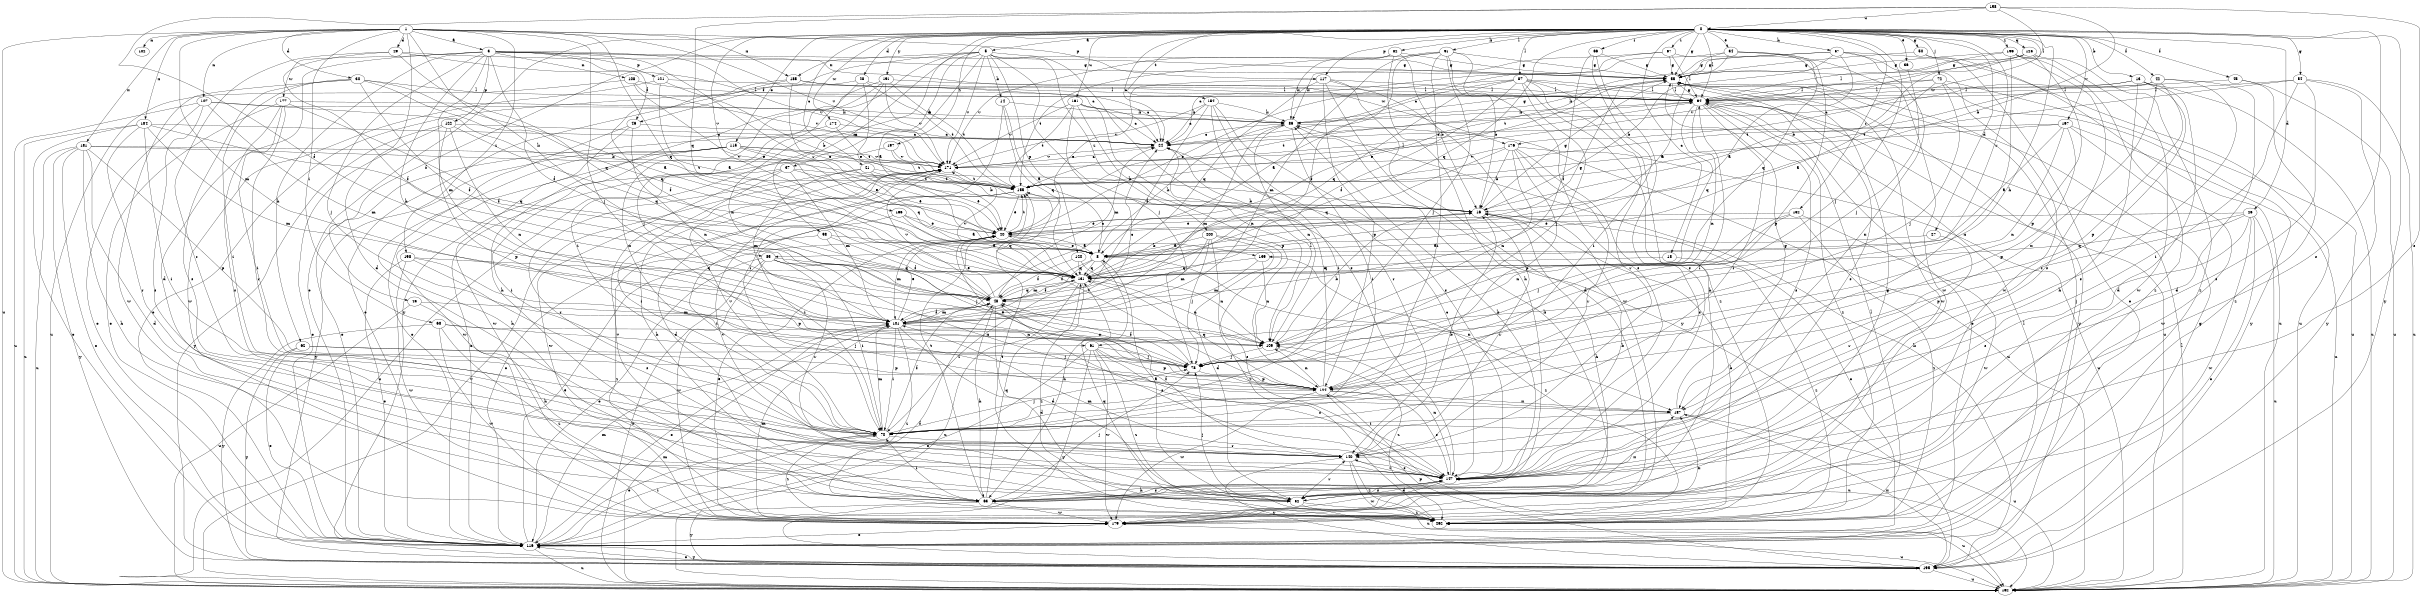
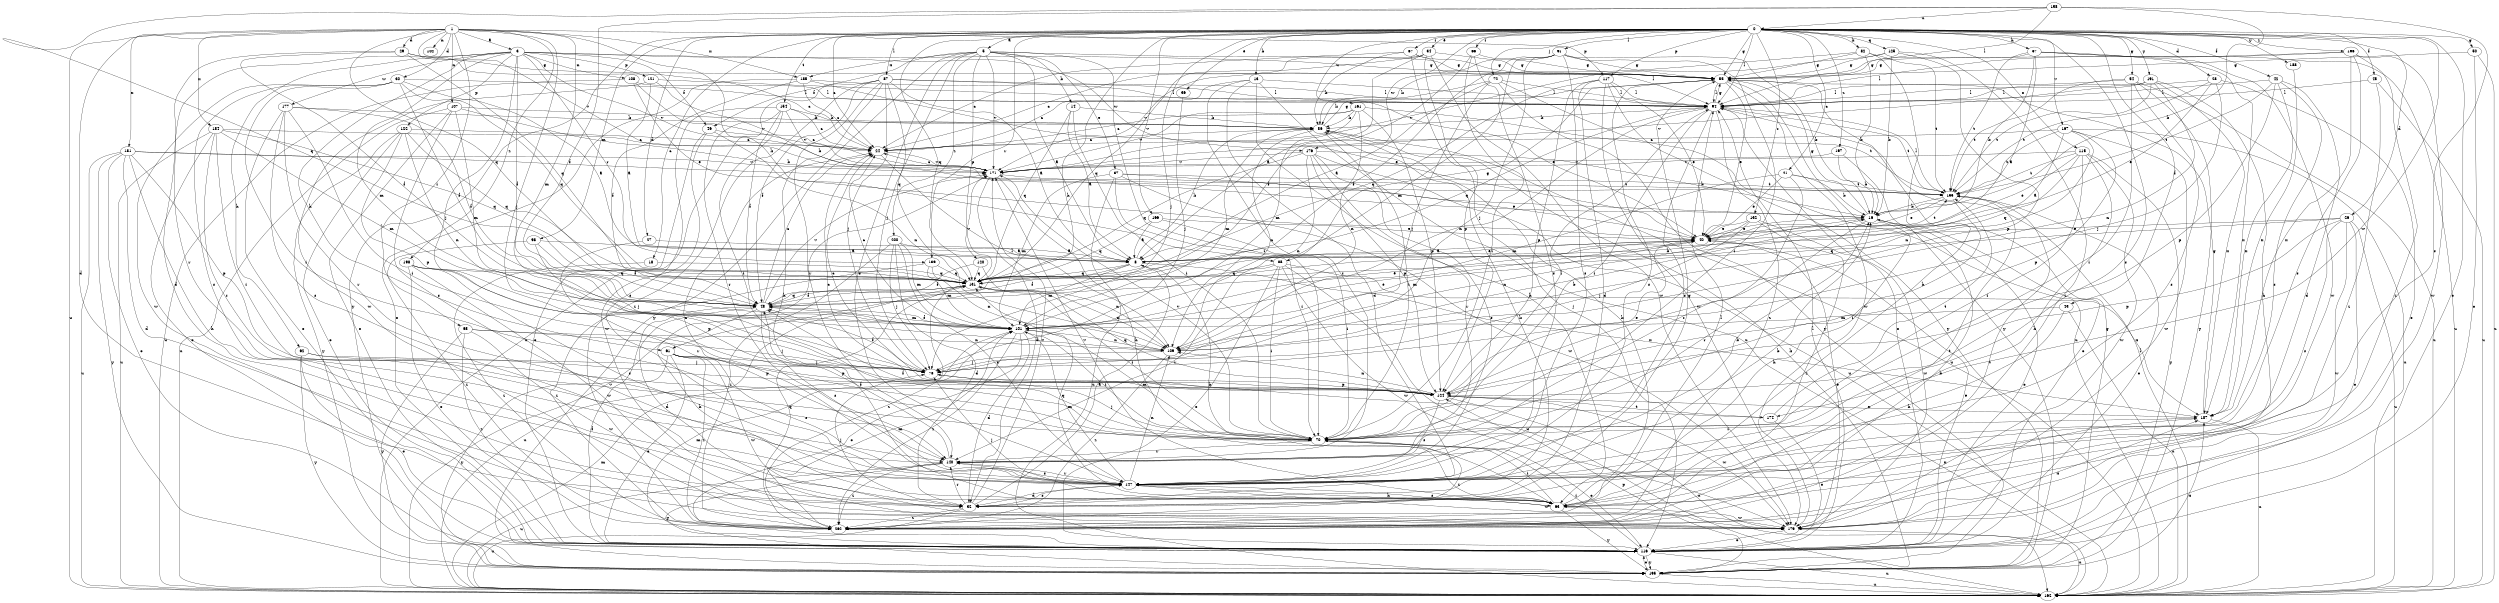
  strict digraph {
    n1 [label=5]
    0
    13
    18
    21
    24
    26
    27
    28
    34
    36
    42
    43
    45
    50
    54
    55
    57
    61
    66
    67
    72
    78
    82
    87
    91
    94
    98
    115
    116
    117
    125
    131
    132
    139
    147
    154
    161
    166
    167
    174
    176
+   188
    191
    195
    196
    197
    171
    185
    8
    14
    37
    46
    70
    120
    200
    32
    162
    63
    140
    n61 [label=262]
    101
    40
    16
    155
    109
    124
    179
    187
    85
    48
    86
    158
    1
    3
    29
    30
    68
    102
    107
    181
    184
    198
    62
    108
    121
    122
    177
    n1 -> 55 [label=g]
    n1 -> 78 [label=j]
    n1 -> 147 [label=s]
    n1 -> 195 [label=y]
    n1 -> 171 [label=v]
    n1 -> 185 [label=x]
    n1 -> 8 [label=a]
    n1 -> 14 [label=b]
    n1 -> 37 [label=e]
    n1 -> 46 [label=f]
    n1 -> 70 [label=i]
    n1 -> 120 [label=p]
    n1 -> 200 [label=z]
    0 -> n1 [label=a]
    0 -> 13 [label=b]
    0 -> 18 [label=c]
    0 -> 21 [label=c]
    0 -> 24 [label=c]
    0 -> 26 [label=d]
    0 -> 27 [label=d]
    0 -> 28 [label=d]
    0 -> 34 [label=e]
    0 -> 36 [label=e]
    0 -> 42 [label=f]
    0 -> 43 [label=f]
    0 -> 45 [label=f]
    0 -> 50 [label=g]
    0 -> 54 [label=g]
    0 -> 55 [label=g]
    0 -> 57 [label=h]
    0 -> 61 [label=h]
    0 -> 66 [label=i]
    0 -> 67 [label=i]
    0 -> 72 [label=j]
    0 -> 78 [label=j]
    0 -> 82 [label=k]
    0 -> 87 [label=l]
    0 -> 91 [label=l]
    0 -> 94 [label=l]
    0 -> 98 [label=m]
    0 -> 115 [label=o]
    0 -> 116 [label=o]
    0 -> 117 [label=p]
    0 -> 125 [label=q]
    0 -> 131 [label=q]
    0 -> 132 [label=r]
    0 -> 139 [label=r]
    0 -> 147 [label=s]
    0 -> 154 [label=t]
    0 -> 161 [label=u]
    0 -> 166 [label=v]
    0 -> 167 [label=v]
    0 -> 174 [label=w]
    0 -> 176 [label=w]
+   0 -> 188 [label=y]
    0 -> 191 [label=y]
    0 -> 195 [label=y]
    0 -> 196 [label=z]
    0 -> 197 [label=z]
    13 -> 24 [label=c]
    13 -> 94 [label=l]
    13 -> 32 [label=d]
    13 -> 162 [label=u]
    13 -> 63 [label=h]
    13 -> 140 [label=r]
    18 -> 131 [label=q]
    18 -> n61 [label=z]
    21 -> 140 [label=r]
    21 -> 101 [label=m]
    21 -> 40 [label=e]
    21 -> 16 [label=b]
    21 -> 155 [label=t]
    24 -> 171 [label=v]
    24 -> 109 [label=l]
    26 -> 116 [label=o]
    26 -> 131 [label=q]
    26 -> 147 [label=s]
    26 -> 162 [label=u]
    26 -> 40 [label=e]
    26 -> 124 [label=p]
    26 -> 179 [label=w]
    27 -> 8 [label=a]
    27 -> 140 [label=r]
    28 -> 78 [label=j]
    28 -> 94 [label=l]
    28 -> 116 [label=o]
    28 -> 40 [label=e]
    28 -> 155 [label=t]
    34 -> 24 [label=c]
    34 -> 55 [label=g]
    34 -> 131 [label=q]
    34 -> 8 [label=a]
    34 -> 124 [label=p]
    34 -> 179 [label=w]
    36 -> 78 [label=j]
    42 -> 94 [label=l]
    42 -> 147 [label=s]
    42 -> 32 [label=d]
    42 -> 155 [label=t]
    42 -> 124 [label=p]
    42 -> 187 [label=x]
    43 -> 162 [label=u]
    43 -> 63 [label=h]
    43 -> 101 [label=m]
    45 -> 94 [label=l]
    45 -> 162 [label=u]
    45 -> n61 [label=z]
    50 -> 55 [label=g]
    50 -> 116 [label=o]
    50 -> 162 [label=u]
    54 -> 94 [label=l]
    54 -> 147 [label=s]
    54 -> 195 [label=y]
    54 -> 70 [label=i]
    54 -> 162 [label=u]
    54 -> 155 [label=t]
    55 -> 94 [label=l]
    55 -> 147 [label=s]
    55 -> 195 [label=y]
    55 -> 40 [label=e]
    55 -> 179 [label=w]
    55 -> 85 [label=g]
    57 -> 55 [label=g]
    57 -> 8 [label=a]
    57 -> 162 [label=u]
    57 -> 16 [label=b]
    57 -> 155 [label=t]
    57 -> 179 [label=w]
    57 -> 187 [label=x]
    61 -> 78 [label=j]
    61 -> 116 [label=o]
    61 -> 147 [label=s]
    61 -> 195 [label=y]
    61 -> n61 [label=z]
    61 -> 124 [label=p]
    61 -> 179 [label=w]
    66 -> 55 [label=g]
    66 -> 147 [label=s]
    66 -> 70 [label=i]
    66 -> 48 [label=f]
    67 -> 24 [label=c]
    67 -> 55 [label=g]
    67 -> 94 [label=l]
    67 -> 116 [label=j]
    67 -> 86 [label=k]
    72 -> 78 [label=j]
    72 -> 94 [label=l]
    72 -> 195 [label=y]
    72 -> 8 [label=a]
    72 -> 162 [label=u]
    72 -> 86 [label=k]
    78 -> 124 [label=p]
    78 -> 48 [label=f]
    82 -> 55 [label=g]
    82 -> 63 [label=h]
    82 -> 16 [label=b]
    82 -> 155 [label=t]
    82 -> 86 [label=k]
    87 -> 78 [label=j]
    87 -> 94 [label=l]
    87 -> 131 [label=q]
    87 -> 8 [label=a]
    87 -> 162 [label=u]
    87 -> 63 [label=h]
    87 -> 140 [label=r]
    87 -> n61 [label=z]
    87 -> 40 [label=e]
    87 -> 48 [label=f]
    91 -> 55 [label=g]
    91 -> 78 [label=j]
    91 -> 147 [label=s]
    91 -> 171 [label=v]
    91 -> 70 [label=i]
    91 -> 101 [label=m]
    91 -> 16 [label=b]
    91 -> 48 [label=f]
    94 -> 55 [label=g]
    94 -> 116 [label=o]
    94 -> 131 [label=q]
    94 -> 147 [label=s]
    94 -> 70 [label=i]
    94 -> n61 [label=z]
    94 -> 155 [label=t]
    94 -> 109 [label=n]
    94 -> 86 [label=k]
    98 -> 78 [label=j]
    98 -> 8 [label=a]
    98 -> n61 [label=z]
    98 -> 48 [label=f]
    115 -> 131 [label=q]
    115 -> 195 [label=y]
    115 -> 171 [label=v]
    115 -> 70 [label=i]
    115 -> 63 [label=h]
    115 -> 40 [label=e]
    115 -> 155 [label=t]
    115 -> 179 [label=w]
    116 -> 94 [label=l]
    116 -> 195 [label=y]
    116 -> 70 [label=i]
    116 -> 162 [label=u]
    116 -> 101 [label=m]
    116 -> 40 [label=e]
    116 -> 48 [label=f]
    117 -> 94 [label=l]
    117 -> 131 [label=q]
    117 -> 195 [label=y]
    117 -> 32 [label=d]
    117 -> 40 [label=e]
    117 -> 124 [label=p]
    117 -> 179 [label=w]
    125 -> 55 [label=g]
    125 -> 171 [label=v]
    125 -> n61 [label=z]
    125 -> 16 [label=b]
    125 -> 124 [label=p]
    131 -> 171 [label=v]
    131 -> 70 [label=i]
    131 -> 162 [label=u]
    131 -> n61 [label=z]
    131 -> 16 [label=b]
    131 -> 109 [label=n]
    131 -> 48 [label=f]
    132 -> 78 [label=j]
    132 -> n61 [label=z]
    132 -> 40 [label=e]
    132 -> 109 [label=n]
    132 -> 179 [label=w]
    139 -> 131 [label=q]
    139 -> n61 [label=z]
    139 -> 101 [label=m]
    139 -> 109 [label=n]
    147 -> 24 [label=c]
    147 -> 32 [label=d]
    147 -> 63 [label=h]
    147 -> 140 [label=r]
    147 -> 101 [label=m]
    147 -> 16 [label=b]
    147 -> 109 [label=n]
    147 -> 179 [label=w]
    154 -> 24 [label=c]
    154 -> 147 [label=s]
    154 -> 171 [label=v]
    154 -> 70 [label=i]
    154 -> 140 [label=r]
    154 -> 48 [label=f]
    154 -> 86 [label=k]
    161 -> 24 [label=c]
    161 -> 171 [label=v]
    161 -> 101 [label=m]
    161 -> 155 [label=t]
    161 -> 109 [label=n]
    161 -> 124 [label=p]
    161 -> 86 [label=k]
    166 -> 131 [label=q]
    166 -> 8 [label=a]
    166 -> 70 [label=i]
    166 -> 40 [label=e]
    167 -> 24 [label=c]
    167 -> 8 [label=a]
    167 -> 162 [label=u]
    167 -> 155 [label=t]
    167 -> 109 [label=n]
    167 -> 124 [label=p]
    167 -> 179 [label=w]
    174 -> 24 [label=c]
    174 -> 116 [label=o]
    174 -> 155 [label=t]
    176 -> 131 [label=q]
    176 -> 147 [label=s]
    176 -> 171 [label=v]
    176 -> 162 [label=u]
    176 -> 140 [label=r]
    176 -> 16 [label=b]
    176 -> 109 [label=n]
    176 -> 124 [label=p]
+   188 -> 187 [label=x]
    191 -> 94 [label=l]
    191 -> 171 [label=v]
    191 -> 63 [label=h]
    191 -> 155 [label=t]
    191 -> 109 [label=n]
    191 -> 187 [label=x]
    195 -> 55 [label=g]
    195 -> 116 [label=o]
    195 -> 162 [label=u]
    195 -> 124 [label=p]
    195 -> 187 [label=x]
    195 -> 86 [label=k]
    196 -> 55 [label=g]
    196 -> 94 [label=l]
    196 -> 147 [label=s]
    196 -> n61 [label=z]
    196 -> 179 [label=w]
    196 -> 187 [label=x]
    197 -> 116 [label=o]
    197 -> 171 [label=v]
    197 -> 16 [label=b]
    171 -> 24 [label=c]
    171 -> 32 [label=d]
    171 -> 63 [label=h]
    171 -> 155 [label=t]
    185 -> 24 [label=c]
    185 -> 94 [label=l]
    185 -> 116 [label=o]
    185 -> 40 [label=e]
    185 -> 48 [label=f]
    8 -> 131 [label=q]
    8 -> 63 [label=h]
    8 -> 101 [label=m]
    8 -> 40 [label=e]
    8 -> 187 [label=x]
    8 -> 48 [label=f]
    8 -> 86 [label=k]
    14 -> 131 [label=q]
    14 -> 8 [label=a]
    14 -> 70 [label=i]
    14 -> 86 [label=k]
    37 -> 70 [label=i]
    37 -> 162 [label=u]
    37 -> 101 [label=m]
    37 -> 40 [label=e]
    37 -> 155 [label=t]
    37 -> 179 [label=w]
    46 -> 24 [label=c]
    46 -> 116 [label=o]
    46 -> 109 [label=n]
    46 -> 179 [label=w]
    70 -> 78 [label=j]
    70 -> 94 [label=l]
    70 -> 116 [label=o]
    70 -> 171 [label=v]
    70 -> 140 [label=r]
    70 -> n61 [label=z]
    70 -> 101 [label=m]
    70 -> 48 [label=f]
    120 -> 131 [label=q]
    120 -> 109 [label=n]
    120 -> 48 [label=f]
    200 -> 78 [label=j]
    200 -> 147 [label=s]
    200 -> 8 [label=a]
    200 -> 32 [label=d]
    200 -> n61 [label=z]
    200 -> 101 [label=m]
    32 -> 55 [label=g]
    32 -> 78 [label=j]
    32 -> 147 [label=s]
    32 -> 171 [label=v]
    32 -> 8 [label=a]
    32 -> 162 [label=u]
    32 -> 140 [label=r]
    32 -> n61 [label=z]
    32 -> 86 [label=k]
    162 -> 94 [label=l]
    162 -> 171 [label=v]
    162 -> 101 [label=m]
    63 -> 78 [label=j]
    63 -> 131 [label=q]
    63 -> 147 [label=s]
    63 -> 195 [label=y]
    63 -> 171 [label=v]
    63 -> 70 [label=i]
    63 -> 155 [label=t]
    63 -> 179 [label=w]
    63 -> 187 [label=x]
    63 -> 86 [label=k]
    140 -> 147 [label=s]
    140 -> 195 [label=y]
    140 -> 162 [label=u]
    140 -> n61 [label=z]
    140 -> 16 [label=b]
    140 -> 48 [label=f]
    n61 -> 94 [label=l]
    n61 -> 131 [label=q]
    n61 -> 101 [label=m]
    n61 -> 16 [label=b]
    n61 -> 155 [label=t]
    101 -> 24 [label=c]
    101 -> 116 [label=o]
    101 -> 70 [label=i]
    101 -> 32 [label=d]
    101 -> n61 [label=z]
    101 -> 40 [label=e]
    101 -> 109 [label=n]
    101 -> 48 [label=f]
    40 -> 8 [label=a]
    40 -> 101 [label=m]
    40 -> 155 [label=t]
    16 -> 55 [label=g]
    16 -> 116 [label=o]
    16 -> 63 [label=h]
    16 -> 140 [label=r]
    16 -> 40 [label=e]
    155 -> 94 [label=l]
    155 -> 116 [label=o]
    155 -> 70 [label=i]
    155 -> 40 [label=e]
    155 -> 16 [label=b]
    109 -> 78 [label=j]
    109 -> n61 [label=z]
    109 -> 16 [label=b]
    124 -> 24 [label=c]
    124 -> 131 [label=q]
    124 -> 147 [label=s]
    124 -> 162 [label=u]
    124 -> 40 [label=e]
-   124 -> 155 [label=t]
+   124 -> 174 [label=t]
    124 -> 109 [label=n]
    124 -> 179 [label=w]
    124 -> 187 [label=x]
    179 -> 116 [label=o]
    179 -> 162 [label=u]
    179 -> 40 [label=e]
    179 -> 187 [label=x]
    187 -> 55 [label=g]
    187 -> 70 [label=i]
    187 -> 162 [label=u]
    85 -> 116 [label=o]
    85 -> 131 [label=q]
    85 -> 70 [label=i]
    85 -> 162 [label=u]
    85 -> 140 [label=r]
    85 -> 179 [label=w]
    85 -> 187 [label=x]
    48 -> 24 [label=c]
    48 -> 131 [label=q]
    48 -> 147 [label=s]
    48 -> 171 [label=v]
    48 -> 32 [label=d]
    48 -> 63 [label=h]
    48 -> 101 [label=m]
    48 -> 40 [label=e]
    86 -> 24 [label=c]
    86 -> 55 [label=g]
    86 -> 70 [label=i]
    86 -> 162 [label=u]
    86 -> 101 [label=m]
    86 -> 109 [label=n]
    158 -> 0 [label=u]
    158 -> 94 [label=l]
    158 -> 131 [label=q]
    158 -> 147 [label=s]
    158 -> 16 [label=b]
    158 -> 48 [label=f]
    1 -> 78 [label=j]
    1 -> 117 [label=p]
    1 -> 131 [label=q]
    1 -> 171 [label=v]
    1 -> 185 [label=x]
    1 -> 32 [label=d]
    1 -> 162 [label=u]
    1 -> 101 [label=m]
    1 -> 85 [label=k]
    1 -> 3 [label=a]
    1 -> 29 [label=d]
    1 -> 30 [label=d]
    1 -> 68 [label=i]
    1 -> 102 [label=n]
    1 -> 107 [label=n]
    1 -> 181 [label=x]
    1 -> 184 [label=x]
    1 -> 198 [label=z]
    3 -> 55 [label=g]
    3 -> 61 [label=h]
    3 -> 78 [label=j]
    3 -> 139 [label=r]
    3 -> 176 [label=w]
    3 -> 171 [label=v]
    3 -> 46 [label=f]
    3 -> 32 [label=d]
    3 -> 101 [label=m]
    3 -> 48 [label=f]
    3 -> 62 [label=h]
    3 -> 108 [label=n]
    3 -> 121 [label=p]
    3 -> 122 [label=p]
    3 -> 177 [label=w]
    29 -> 24 [label=c]
    29 -> 55 [label=g]
    29 -> 131 [label=q]
    29 -> 140 [label=r]
    29 -> 48 [label=f]
    30 -> 94 [label=l]
    30 -> 131 [label=q]
    30 -> 147 [label=s]
    30 -> 8 [label=a]
    30 -> 70 [label=i]
    30 -> 179 [label=w]
    30 -> 48 [label=f]
    68 -> 78 [label=j]
    68 -> 195 [label=y]
    68 -> n61 [label=z]
    68 -> 109 [label=n]
    68 -> 179 [label=w]
    107 -> 116 [label=o]
    107 -> 147 [label=s]
    107 -> 162 [label=u]
    107 -> 101 [label=m]
    107 -> 16 [label=b]
    107 -> 86 [label=k]
    181 -> 116 [label=o]
    181 -> 195 [label=y]
    181 -> 171 [label=v]
    181 -> 32 [label=d]
    181 -> 162 [label=u]
    181 -> 63 [label=h]
    181 -> 155 [label=t]
    181 -> 124 [label=p]
    184 -> 24 [label=c]
    184 -> 116 [label=o]
    184 -> 131 [label=q]
    184 -> 70 [label=i]
    184 -> 162 [label=u]
    184 -> 140 [label=r]
    184 -> 101 [label=m]
    198 -> 116 [label=o]
    198 -> 131 [label=q]
    198 -> 147 [label=s]
    198 -> 124 [label=p]
    198 -> 179 [label=w]
    62 -> 78 [label=j]
    62 -> 116 [label=o]
    62 -> 195 [label=y]
    62 -> 124 [label=p]
    108 -> 94 [label=l]
    108 -> 171 [label=v]
    108 -> 162 [label=u]
    108 -> 40 [label=e]
    121 -> 94 [label=l]
    121 -> 8 [label=a]
    121 -> 16 [label=b]
    121 -> 179 [label=w]
    122 -> 24 [label=c]
    122 -> 116 [label=o]
    122 -> 131 [label=q]
    122 -> 195 [label=y]
    122 -> 109 [label=n]
    122 -> 124 [label=p]
    177 -> 116 [label=o]
    177 -> 147 [label=s]
    177 -> 70 [label=i]
    177 -> 140 [label=r]
    177 -> 48 [label=f]
    177 -> 86 [label=k]
  }
